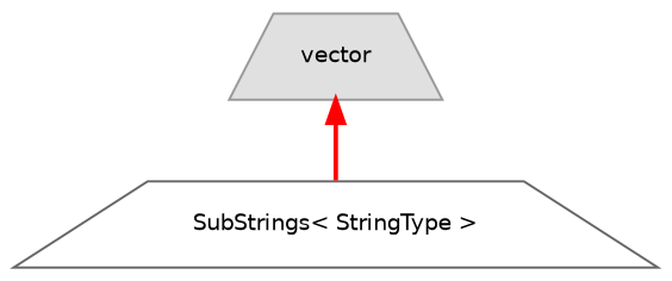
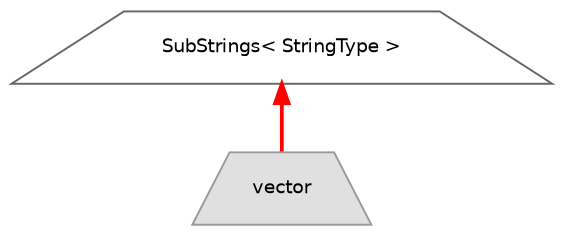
  digraph {
    rankdir=TB
    node [fontname=Helvetica fontsize=10 shape=trapezium style=filled]
    n1 [color=grey60 fillcolor="#E0E0E0" height=0.2 label=vector width=0.4]
    n2 [color=grey40 fillcolor=white height=0.2 label="SubStrings\< StringType \>" width=0.4]
-   n1 -> n2 [color=red dir=back fontname=Helvetica fontsize=10 labelfontname=Helvetica labelfontsize=10 style=bold]
+   n2 -> n1 [color=red dir=back fontname=Helvetica fontsize=10 labelfontname=Helvetica labelfontsize=10 style=bold]
  }
